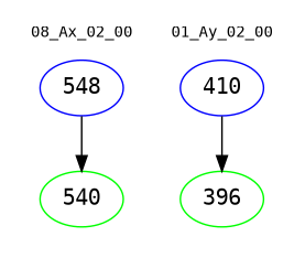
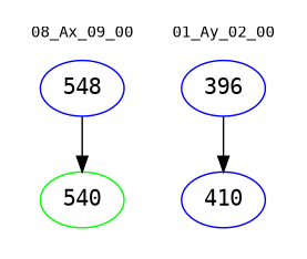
  digraph {
    fontname="DejaVu Sans Mono"
    node [color=blue fontname="DejaVu Sans Mono"]
    edge [color=black fontname="DejaVu Sans Mono"]
    n1 [label=548]
    n2 [color=green label=540]
    n3 [label=410]
-   n4 [color=green label=396]
+   n4 [label=396]
    subgraph cluster_1 {
      color=white
      fontsize=10
-     label="08_Ax_02_00"
+     label="08_Ax_09_00"
      n1
      n2
    }
    subgraph cluster_2 {
      color=white
      fontsize=10
      label="01_Ay_02_00"
      n3
      n4
    }
    n1 -> n2
-   n3 -> n4
+   n4 -> n3
  }
